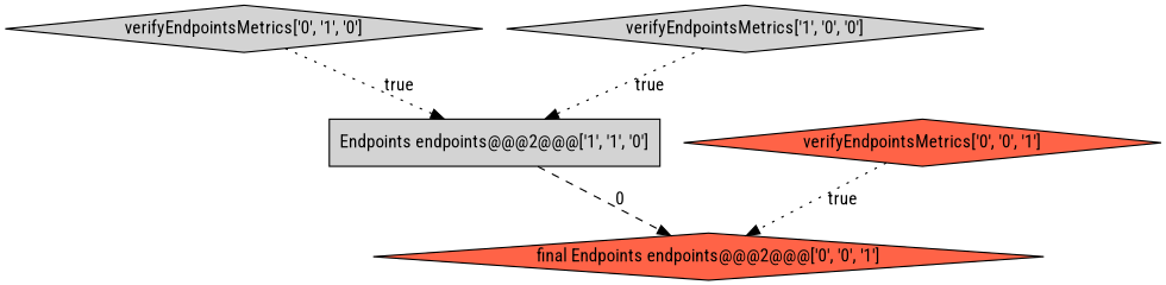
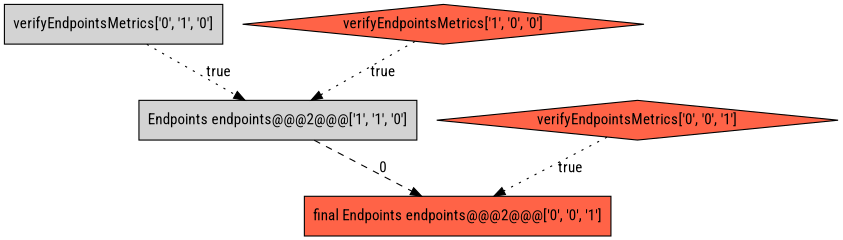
  digraph {
    fontname="Roboto Condensed"
    node [fillcolor=lightgray fontname="Roboto Condensed" shape=diamond style=filled]
    edge [fontname="Roboto Condensed" style=dotted]
-   n1 [label="verifyEndpointsMetrics['0', '1', '0']"]
+   n1 [label="verifyEndpointsMetrics['0', '1', '0']" shape=box]
    n2 [label="Endpoints endpoints@@@2@@@['1', '1', '0']" shape=box]
-   n3 [fillcolor=tomato label="final Endpoints endpoints@@@2@@@['0', '0', '1']"]
+   n3 [fillcolor=tomato label="final Endpoints endpoints@@@2@@@['0', '0', '1']" shape=box]
    n4 [fillcolor=tomato label="verifyEndpointsMetrics['0', '0', '1']"]
-   n5 [label="verifyEndpointsMetrics['1', '0', '0']"]
+   n5 [fillcolor=tomato label="verifyEndpointsMetrics['1', '0', '0']"]
    n1 -> n2 [label=true]
    n2 -> n3 [label=0 style=dashed]
    n4 -> n3 [label=true]
    n5 -> n2 [label=true]
  }
